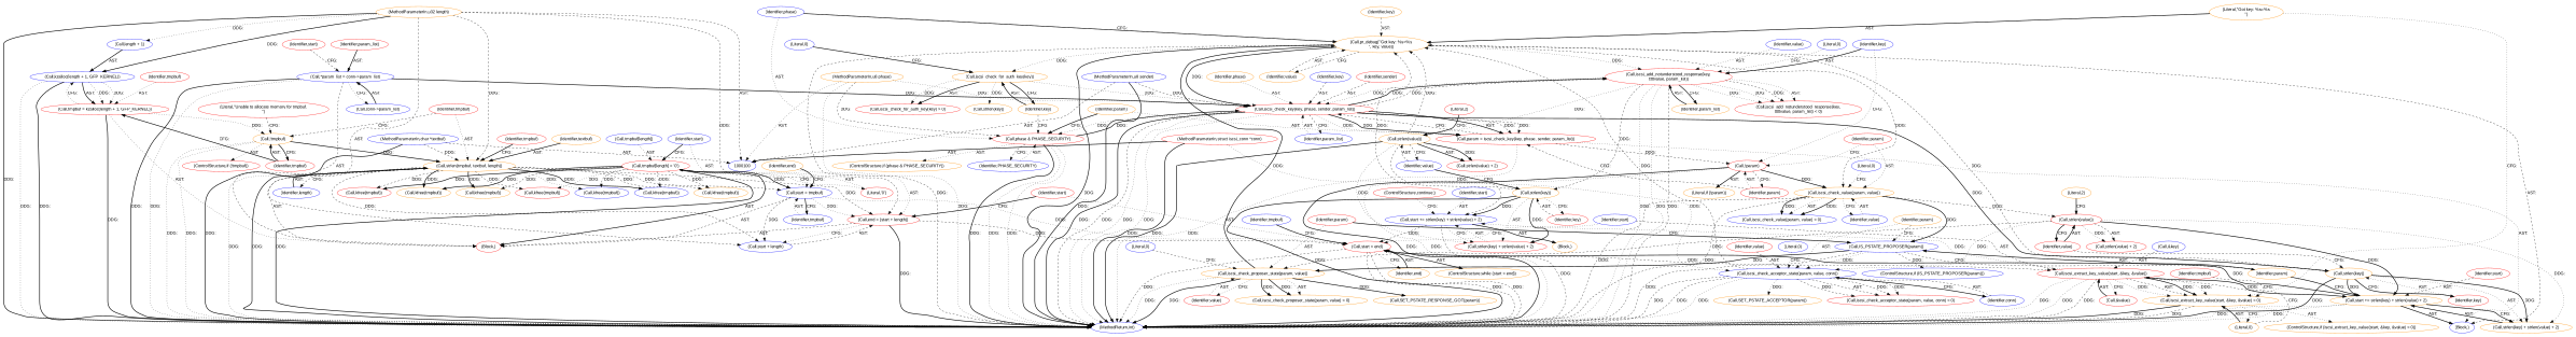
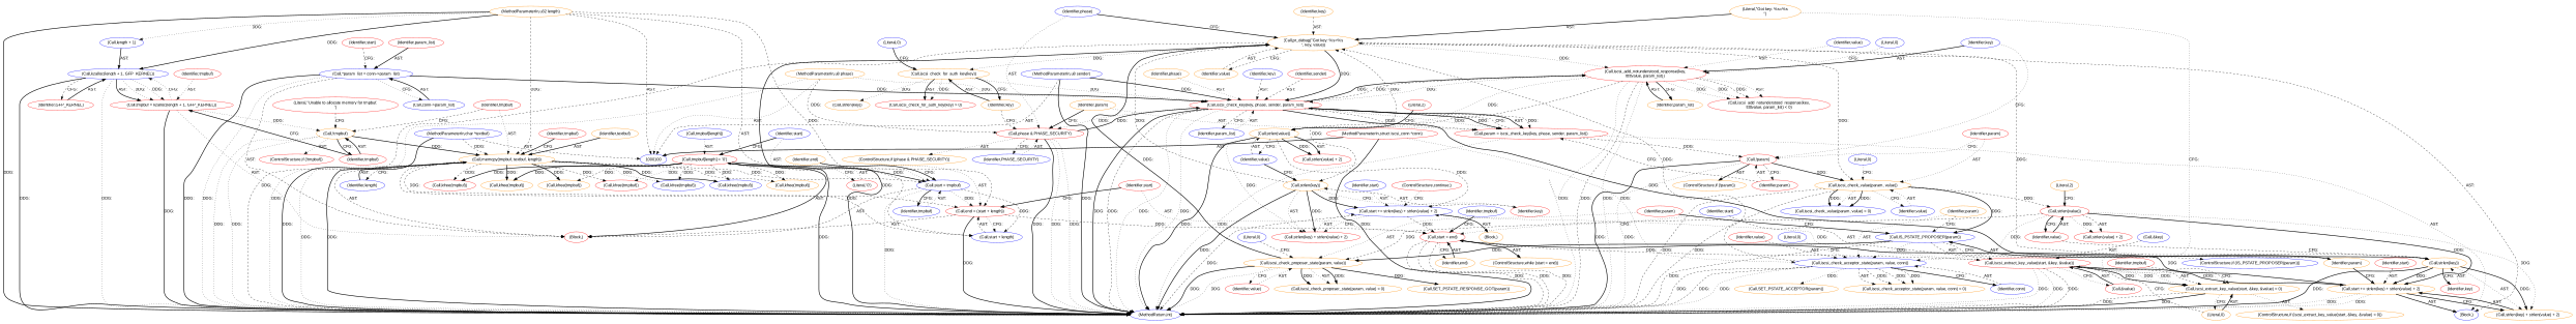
  digraph {
    fontname="Liberation Sans"
    node [color=red fontname="Liberation Sans"]
    edge [fontname="Liberation Sans" style=dotted]
    n1 [color=blue label="(Call,start += strlen(key) + strlen(value) + 2)"]
    n2 [label="(Call,start < end)"]
    n3 [color=darkorange label="(Block,)"]
    n4 [color=blue label="(MethodReturn,int)"]
    n5 [label="(Call,strlen(key) + strlen(value) + 2)"]
    n6 [label="(Call,iscsi_extract_key_value(start, &key, &value))"]
    n7 [color=darkorange label="(Identifier,end)"]
    n8 [color=darkorange label="(ControlStructure,while (start < end))"]
    n9 [color=darkorange label="(Call,strlen(key))"]
    n10 [color=darkorange label="(Call,pr_debug(\"Got key: %s=%s\n\", key, value))"]
    n11 [label="(Identifier,key)"]
    n12 [label="(Call,iscsi_add_notunderstood_response(key,\n\t\t\t\t\tvalue, param_list))"]
    n13 [label="(Call,iscsi_check_key(key, phase, sender, param_list))"]
    n14 [color=darkorange label="(Call,iscsi_check_for_auth_key(key))"]
    n15 [color=darkorange label="(Call,iscsi_check_value(param, value))"]
    n16 [color=blue label="(Block,)"]
    n17 [color=darkorange label="(Identifier,value)"]
    n18 [color=darkorange label="(Call,strlen(value))"]
    n19 [color=darkorange label="(Identifier,param_list)"]
    n20 [label="(Call,iscsi_add_notunderstood_response(key,\n\t\t\t\t\tvalue, param_list) < 0)"]
    n21 [color=darkorange label="(Call,strlen(key))"]
    n22 [label="(Call,param = iscsi_check_key(key, phase, sender, param_list))"]
    n23 [label="(Call,phase & PHASE_SECURITY)"]
    n24 [color=blue label="(Identifier,param_list)"]
    n25 [label="(Call,strlen(value) + 2)"]
    n26 [color=blue label="(Identifier,value)"]
    n27 [color=darkorange label="(Call,start += strlen(key) + strlen(value) + 2)"]
    n28 [color=darkorange label="(Call,strlen(key) + strlen(value) + 2)"]
    n29 [label="(Identifier,key)"]
    n30 [label="(Call,!param)"]
    n31 [color=darkorange label="(ControlStructure,if (phase & PHASE_SECURITY))"]
    n32 [color=blue label="(Identifier,PHASE_SECURITY)"]
    n33 [label="(Call,iscsi_check_for_auth_key(key) > 0)"]
    n34 [color=darkorange label="(Identifier,key)"]
    n35 [color=darkorange label="(Call,strlen(key))"]
    n36 [color=blue label="(Call,IS_PSTATE_PROPOSER(param))"]
    n37 [label="(Call,strlen(value))"]
    n38 [color=blue label="(Call,iscsi_check_value(param, value) < 0)"]
    n39 [color=blue label="(Identifier,value)"]
    n40 [color=blue label="(Call,iscsi_check_acceptor_state(param, value, conn))"]
    n41 [color=blue label="(Identifier,conn)"]
    n42 [color=darkorange label="(Call,SET_PSTATE_ACCEPTOR(param))"]
-   n43 [label="(Call,iscsi_check_acceptor_state(param, value, conn) < 0)"]
+   n43 [color=darkorange label="(Call,iscsi_check_acceptor_state(param, value, conn) < 0)"]
    n44 [color=darkorange label="(Call,iscsi_check_proposer_state(param, value))"]
    n45 [color=darkorange label="(Identifier,param)"]
    n46 [color=blue label="(ControlStructure,if (IS_PSTATE_PROPOSER(param)))"]
    n47 [label="(Identifier,value)"]
    n48 [color=darkorange label="(Call,iscsi_check_proposer_state(param, value) < 0)"]
    n49 [color=darkorange label="(Call,SET_PSTATE_RESPONSE_GOT(param))"]
    n50 [label="(Call,strlen(value) + 2)"]
    n51 [label="(Identifier,value)"]
    n52 [label="(Identifier,param)"]
-   n53 [color=darkorange label="(Literal,if (!param))"]
+   n53 [color=darkorange label="(ControlStructure,if (!param))"]
    n54 [label="(MethodParameterIn,struct iscsi_conn *conn)"]
    1000100 [color=blue]
    n56 [color=darkorange label="(MethodParameterIn,u8 phase)"]
    n57 [color=blue label="(MethodParameterIn,u8 sender)"]
    n58 [color=blue label="(Call,*param_list = conn->param_list)"]
    n59 [label="(Block,)"]
    n60 [color=blue label="(Call,conn->param_list)"]
    n61 [color=darkorange label="(Call,iscsi_extract_key_value(start, &key, &value) < 0)"]
    n62 [label="(Call,&value)"]
    n63 [color=darkorange label="(Literal,0)"]
    n64 [color=darkorange label="(ControlStructure,if (iscsi_extract_key_value(start, &key, &value) < 0))"]
    n65 [color=blue label="(Call,start = tmpbuf)"]
    n66 [label="(Call,end = (start + length))"]
    n67 [color=blue label="(Call,start + length)"]
    n68 [color=blue label="(Identifier,tmpbuf)"]
-   n69 [color=darkorange label="(Call,strlen(tmpbuf, textbuf, length))"]
+   n69 [color=darkorange label="(Call,memcpy(tmpbuf, textbuf, length))"]
    n70 [color=blue label="(Call,kfree(tmpbuf))"]
    n71 [color=blue label="(Call,kfree(tmpbuf))"]
    n72 [color=darkorange label="(Call,kfree(tmpbuf))"]
    n73 [color=darkorange label="(Call,kfree(tmpbuf))"]
    n74 [label="(Call,kfree(tmpbuf))"]
    n75 [label="(Call,kfree(tmpbuf))"]
    n76 [color=blue label="(Identifier,length)"]
    n77 [color=darkorange label="(Call,kfree(tmpbuf))"]
    n78 [color=darkorange label="(Call,!tmpbuf)"]
    n79 [label="(Identifier,tmpbuf)"]
    n80 [label="(ControlStructure,if (!tmpbuf))"]
    n81 [label="(Call,tmpbuf = kzalloc(length + 1, GFP_KERNEL))"]
    n82 [color=blue label="(Call,kzalloc(length + 1, GFP_KERNEL))"]
+   n83 [label="(Identifier,GFP_KERNEL)"]
    n84 [color=darkorange label="(MethodParameterIn,u32 length)"]
    n85 [color=blue label="(Call,length + 1)"]
    n86 [color=blue label="(MethodParameterIn,char *textbuf)"]
    n87 [label="(Call,tmpbuf[length] = '\0')"]
    n88 [label="(Literal,'\0')"]
    n89 [label="(Identifier,param_list)"]
    n90 [color=darkorange label="(Identifier,param)"]
    n91 [color=darkorange label="(Identifier,key)"]
    n92 [color=blue label="(Literal,0)"]
    n93 [label="(Literal,\"Unable to allocate memory for tmpbuf.\n\")"]
    n94 [label="(Identifier,tmpbuf)"]
    n95 [label="(Identifier,start)"]
    n96 [color=darkorange label="(Literal,\"Got key: %s=%s\n\")"]
    n97 [label="(Identifier,tmpbuf)"]
    n98 [color=darkorange label="(Identifier,phase)"]
    n99 [label="(Identifier,tmpbuf)"]
    n100 [label="(Identifier,start)"]
    n101 [color=blue label="(Identifier,key)"]
    n102 [color=darkorange label="(Identifier,param)"]
    n103 [color=blue label="(Call,tmpbuf[length])"]
    n104 [color=darkorange label="(Identifier,textbuf)"]
    n105 [color=blue label="(Identifier,phase)"]
    n106 [color=blue label="(Identifier,tmpbuf)"]
    n107 [color=darkorange label="(Identifier,end)"]
    n108 [color=blue label="(Identifier,start)"]
    n109 [label="(Identifier,param)"]
    n110 [label="(Literal,2)"]
    n111 [color=blue label="(Identifier,key)"]
    n112 [label="(ControlStructure,continue;)"]
    n113 [color=blue label="(Literal,0)"]
    n114 [color=blue label="(Identifier,start)"]
    n115 [color=blue label="(Literal,0)"]
    n116 [color=blue label="(Identifier,value)"]
    n117 [label="(Identifier,start)"]
    n118 [color=blue label="(Call,&key)"]
    n119 [color=blue label="(Literal,0)"]
    n120 [label="(Identifier,sender)"]
    n121 [label="(Identifier,tmpbuf)"]
    n122 [color=darkorange label="(Literal,2)"]
    n123 [label="(Identifier,value)"]
    n124 [color=blue label="(Literal,0)"]
    n125 [label="(Identifier,param)"]
    n126 [color=blue label="(Identifier,start)"]
    n1 -> n2 [label="DDG: " style=dashed]
    n1 -> n3 [label="AST: " style=bold]
    n1 -> n4 [label="DDG: " style=dashed]
    n1 -> n5 [label="CFG: "]
    n2 -> n4 [label="DDG: " style=dashed]
    n2 -> n4 [label="DDG: " style=dashed]
    n2 -> n4 [label="DDG: " style=dashed]
    n2 -> n6 [label="DDG: " style=dashed]
    n2 -> n7 [label="CFG: "]
    n2 -> n8 [label="AST: " style=bold]
    n5 -> n1 [label="AST: "]
    n6 -> n1 [label="DDG: "]
    n6 -> n4 [label="DDG: "]
    n6 -> n4 [label="DDG: "]
    n6 -> n4 [label="DDG: " style=dashed]
    n6 -> n27 [label="DDG: " style=bold]
    n6 -> n61 [label="AST: " style=dashed]
    n6 -> n61 [label="DDG: " style=bold]
    n6 -> n61 [label="DDG: "]
    n6 -> n61 [label="DDG: "]
    n6 -> n62 [label="CFG: "]
    n7 -> n2 [label="AST: " style=bold]
    n9 -> n1 [label="DDG: " style=bold]
    n9 -> n4 [label="DDG: " style=bold]
    n9 -> n5 [label="AST: "]
    n9 -> n5 [label="DDG: " style=bold]
    n9 -> n10 [label="DDG: " style=dashed]
    n9 -> n11 [label="CFG: "]
    n10 -> n4 [label="DDG: " style=dashed]
    n10 -> n4 [label="DDG: " style=bold]
    n10 -> n12 [label="DDG: "]
    n10 -> n13 [label="DDG: " style=bold]
    n10 -> n14 [label="DDG: "]
    n10 -> n15 [label="DDG: " style=dashed]
    n10 -> n16 [label="AST: " style=dashed]
    n10 -> n17 [label="CFG: " style=dashed]
    n11 -> n9 [label="AST: " style=dashed]
    n12 -> n4 [label="DDG: "]
    n12 -> n4 [label="DDG: " style=dashed]
    n12 -> n4 [label="DDG: "]
    n12 -> n9 [label="DDG: " style=dashed]
    n12 -> n13 [label="DDG: "]
    n12 -> n18 [label="DDG: "]
    n12 -> n19 [label="CFG: " style=bold]
    n12 -> n20 [label="AST: "]
    n12 -> n20 [label="DDG: "]
    n12 -> n20 [label="DDG: "]
    n12 -> n20 [label="DDG: " style=dashed]
    n13 -> n4 [label="DDG: " style=bold]
    n13 -> n4 [label="DDG: " style=dashed]
    n13 -> n4 [label="DDG: "]
    n13 -> n4 [label="DDG: "]
    n13 -> n12 [label="DDG: " style=bold]
    n13 -> n12 [label="DDG: " style=dashed]
    n13 -> n21 [label="DDG: " style=bold]
    n13 -> n22 [label="AST: " style=bold]
    n13 -> n22 [label="DDG: " style=dashed]
    n13 -> n22 [label="DDG: " style=dashed]
    n13 -> n22 [label="DDG: "]
    n13 -> n22 [label="DDG: " style=bold]
    n13 -> n23 [label="DDG: "]
    n13 -> n24 [label="CFG: " style=dashed]
    n14 -> n13 [label="DDG: "]
    n14 -> n33 [label="AST: " style=bold]
    n14 -> n33 [label="DDG: "]
    n14 -> n34 [label="CFG: " style=bold]
    n14 -> n35 [label="DDG: "]
    n15 -> n4 [label="DDG: " style=dashed]
    n15 -> n4 [label="DDG: " style=dashed]
    n15 -> n36 [label="DDG: " style=bold]
    n15 -> n37 [label="DDG: " style=dashed]
    n15 -> n38 [label="AST: "]
    n15 -> n38 [label="DDG: " style=bold]
    n15 -> n38 [label="DDG: " style=bold]
    n15 -> n39 [label="CFG: "]
    n17 -> n10 [label="AST: " style=dashed]
    n18 -> n1 [label="DDG: " style=dashed]
    n18 -> n4 [label="DDG: " style=bold]
    n18 -> n5 [label="DDG: "]
    n18 -> n10 [label="DDG: " style=dashed]
    n18 -> n25 [label="AST: " style=bold]
    n18 -> n25 [label="DDG: " style=bold]
    n18 -> n26 [label="CFG: " style=dashed]
    n19 -> n12 [label="AST: " style=bold]
    n21 -> n4 [label="DDG: " style=bold]
    n21 -> n10 [label="DDG: " style=dashed]
    n21 -> n27 [label="DDG: " style=bold]
    n21 -> n28 [label="AST: "]
    n21 -> n28 [label="DDG: " style=bold]
    n21 -> n29 [label="CFG: " style=bold]
    n22 -> n4 [label="DDG: "]
    n22 -> n13 [label="CFG: " style=dashed]
    n22 -> n16 [label="AST: "]
    n22 -> n30 [label="DDG: " style=dashed]
    n23 -> n4 [label="DDG: " style=bold]
    n23 -> n4 [label="DDG: "]
    n23 -> n4 [label="DDG: "]
    n23 -> n13 [label="DDG: " style=bold]
    n23 -> n31 [label="AST: "]
    n23 -> n32 [label="CFG: " style=dashed]
    n24 -> n13 [label="AST: "]
    n26 -> n9 [label="CFG: " style=bold]
    n26 -> n18 [label="AST: " style=dashed]
    n27 -> n2 [label="DDG: " style=bold]
    n27 -> n4 [label="DDG: "]
    n27 -> n4 [label="DDG: "]
    n27 -> n16 [label="AST: " style=bold]
    n27 -> n28 [label="CFG: " style=bold]
    n28 -> n27 [label="AST: " style=bold]
    n29 -> n21 [label="AST: "]
    n30 -> n4 [label="DDG: " style=bold]
    n30 -> n4 [label="DDG: "]
    n30 -> n15 [label="DDG: " style=bold]
    n30 -> n52 [label="CFG: " style=dashed]
    n30 -> n53 [label="AST: " style=bold]
    n32 -> n23 [label="AST: "]
    n34 -> n14 [label="AST: " style=bold]
    n34 -> n23 [label="CFG: " style=dashed]
    n36 -> n4 [label="DDG: " style=dashed]
    n36 -> n40 [label="DDG: "]
    n36 -> n44 [label="DDG: " style=bold]
    n36 -> n45 [label="CFG: " style=dashed]
-   n36 -> n46 [label="DDG: " style=dashed]
+   n36 -> n46 [label="AST: " style=dashed]
    n37 -> n27 [label="DDG: " style=bold]
    n37 -> n28 [label="DDG: "]
    n37 -> n40 [label="DDG: "]
    n37 -> n44 [label="DDG: " style=dashed]
    n37 -> n50 [label="AST: " style=dashed]
    n37 -> n50 [label="DDG: "]
    n37 -> n51 [label="CFG: " style=bold]
    n39 -> n15 [label="AST: "]
    n40 -> n4 [label="DDG: " style=dashed]
    n40 -> n4 [label="DDG: " style=dashed]
    n40 -> n4 [label="DDG: "]
    n40 -> n10 [label="DDG: " style=dashed]
    n40 -> n41 [label="CFG: " style=bold]
    n40 -> n42 [label="DDG: "]
    n40 -> n43 [label="AST: " style=dashed]
    n40 -> n43 [label="DDG: " style=dashed]
    n40 -> n43 [label="DDG: " style=dashed]
    n40 -> n43 [label="DDG: " style=dashed]
    n41 -> n40 [label="AST: " style=dashed]
    n44 -> n4 [label="DDG: " style=bold]
    n44 -> n4 [label="DDG: "]
    n44 -> n10 [label="DDG: " style=bold]
    n44 -> n47 [label="CFG: "]
    n44 -> n48 [label="AST: "]
    n44 -> n48 [label="DDG: " style=bold]
    n44 -> n48 [label="DDG: " style=bold]
    n44 -> n49 [label="DDG: " style=bold]
    n45 -> n27 [label="CFG: " style=bold]
    n45 -> n36 [label="AST: " style=bold]
    n47 -> n44 [label="AST: "]
    n51 -> n21 [label="CFG: " style=dashed]
    n51 -> n37 [label="AST: " style=bold]
    n52 -> n22 [label="CFG: " style=dashed]
    n52 -> n30 [label="AST: "]
    n54 -> n4 [label="DDG: " style=bold]
    n54 -> n40 [label="DDG: "]
    n54 -> 1000100 [label="AST: " style=bold]
    n56 -> n4 [label="DDG: "]
    n56 -> n13 [label="DDG: "]
    n56 -> n23 [label="DDG: " style=dashed]
    n56 -> 1000100 [label="AST: "]
    n57 -> n4 [label="DDG: " style=bold]
-   n57 -> n13 [label="DDG: " style=dashed]
+   n57 -> n13 [label="DDG: " style=bold]
    n57 -> 1000100 [label="AST: " style=dashed]
    n58 -> n4 [label="DDG: " style=bold]
    n58 -> n4 [label="DDG: "]
    n58 -> n13 [label="DDG: " style=bold]
    n58 -> n59 [label="AST: " style=dashed]
    n58 -> n60 [label="CFG: "]
    n60 -> n58 [label="AST: " style=bold]
    n61 -> n4 [label="DDG: " style=bold]
    n61 -> n4 [label="DDG: " style=dashed]
    n61 -> n63 [label="CFG: "]
    n61 -> n64 [label="AST: "]
    n62 -> n6 [label="AST: " style=bold]
    n63 -> n6 [label="CFG: " style=dashed]
    n63 -> n61 [label="AST: " style=bold]
-   n65 -> n2 [label="DDG: "]
+   n65 -> n4 [label="DDG: "]
    n65 -> n59 [label="AST: " style=dashed]
    n65 -> n66 [label="DDG: "]
    n65 -> n67 [label="DDG: " style=dashed]
    n65 -> n68 [label="CFG: " style=bold]
    n66 -> n2 [label="DDG: " style=dashed]
    n66 -> n4 [label="DDG: " style=bold]
    n66 -> n59 [label="AST: " style=dashed]
    n66 -> n67 [label="CFG: "]
    n67 -> n66 [label="AST: " style=dashed]
    n68 -> n65 [label="AST: "]
    n69 -> n4 [label="DDG: "]
    n69 -> n4 [label="DDG: " style=bold]
    n69 -> n59 [label="AST: " style=dashed]
    n69 -> n65 [label="DDG: " style=dashed]
    n69 -> n66 [label="DDG: " style=dashed]
    n69 -> n67 [label="DDG: " style=dashed]
    n69 -> n70 [label="DDG: "]
    n69 -> n71 [label="DDG: " style=bold]
    n69 -> n72 [label="DDG: " style=dashed]
    n69 -> n73 [label="DDG: " style=bold]
    n69 -> n74 [label="DDG: " style=dashed]
    n69 -> n75 [label="DDG: " style=dashed]
    n69 -> n76 [label="CFG: " style=dashed]
    n69 -> n77 [label="DDG: " style=bold]
    n76 -> n69 [label="AST: " style=bold]
    n78 -> n4 [label="DDG: "]
    n78 -> n4 [label="DDG: "]
    n78 -> n69 [label="DDG: " style=bold]
    n78 -> n79 [label="CFG: " style=bold]
    n78 -> n80 [label="AST: "]
    n79 -> n78 [label="AST: " style=bold]
    n79 -> n81 [label="CFG: " style=bold]
    n81 -> n4 [label="DDG: " style=bold]
    n81 -> n59 [label="AST: "]
    n81 -> n78 [label="DDG: "]
    n81 -> n82 [label="CFG: "]
    n82 -> n4 [label="DDG: "]
    n82 -> n4 [label="DDG: " style=bold]
    n82 -> n81 [label="AST: " style=bold]
    n82 -> n81 [label="DDG: "]
    n82 -> n81 [label="DDG: "]
+   n82 -> n83 [label="CFG: " style=dashed]
+   n83 -> n82 [label="AST: " style=bold]
    n84 -> n4 [label="DDG: " style=bold]
    n84 -> 1000100 [label="AST: " style=dashed]
    n84 -> n66 [label="DDG: " style=dashed]
    n84 -> n67 [label="AST: " style=dashed]
    n84 -> n69 [label="DDG: " style=dashed]
    n84 -> n82 [label="DDG: " style=bold]
    n84 -> n85 [label="DDG: "]
    n85 -> n82 [label="AST: " style=bold]
    n86 -> n4 [label="DDG: " style=bold]
    n86 -> 1000100 [label="AST: " style=dashed]
    n86 -> n69 [label="DDG: " style=dashed]
    n87 -> n4 [label="DDG: " style=bold]
    n87 -> n59 [label="AST: " style=bold]
    n87 -> n65 [label="DDG: " style=bold]
    n87 -> n70 [label="DDG: " style=dashed]
    n87 -> n71 [label="DDG: " style=dashed]
    n87 -> n72 [label="DDG: " style=dashed]
    n87 -> n73 [label="DDG: " style=dashed]
    n87 -> n74 [label="DDG: "]
    n87 -> n75 [label="DDG: " style=bold]
    n87 -> n77 [label="DDG: " style=bold]
    n87 -> n88 [label="CFG: "]
    n88 -> n87 [label="AST: "]
    n89 -> n58 [label="AST: " style=bold]
    n90 -> n36 [label="CFG: " style=dashed]
    n90 -> n40 [label="AST: "]
    n91 -> n10 [label="AST: " style=dashed]
    n92 -> n14 [label="CFG: " style=bold]
    n93 -> n78 [label="CFG: " style=dashed]
    n94 -> n69 [label="AST: "]
    n94 -> n78 [label="CFG: " style=dashed]
    n95 -> n58 [label="CFG: " style=dashed]
    n96 -> n10 [label="AST: " style=bold]
    n96 -> n61 [label="CFG: "]
    n97 -> n69 [label="CFG: " style=bold]
    n98 -> n13 [label="AST: "]
    n99 -> n61 [label="CFG: " style=dashed]
    n100 -> n27 [label="AST: " style=dashed]
    n101 -> n12 [label="AST: " style=bold]
    n101 -> n30 [label="CFG: "]
    n102 -> n22 [label="AST: "]
    n102 -> n23 [label="CFG: " style=bold]
    n103 -> n87 [label="AST: "]
    n104 -> n69 [label="AST: " style=bold]
    n105 -> n10 [label="CFG: " style=bold]
    n105 -> n23 [label="AST: "]
    n106 -> n2 [label="CFG: " style=bold]
    n107 -> n65 [label="CFG: " style=bold]
    n107 -> n66 [label="AST: "]
    n108 -> n2 [label="CFG: "]
    n108 -> n6 [label="AST: " style=dashed]
    n109 -> n36 [label="CFG: " style=bold]
    n109 -> n44 [label="AST: "]
    n110 -> n18 [label="CFG: " style=bold]
    n111 -> n13 [label="AST: " style=dashed]
    n112 -> n1 [label="CFG: "]
    n113 -> n44 [label="CFG: " style=dashed]
    n114 -> n1 [label="AST: "]
    n115 -> n15 [label="CFG: "]
    n116 -> n12 [label="AST: "]
    n117 -> n2 [label="AST: "]
    n117 -> n66 [label="CFG: " style=bold]
    n118 -> n6 [label="AST: " style=dashed]
    n119 -> n12 [label="CFG: "]
    n120 -> n13 [label="AST: " style=dashed]
    n121 -> n81 [label="AST: "]
    n122 -> n37 [label="CFG: " style=bold]
    n123 -> n40 [label="AST: " style=dashed]
    n124 -> n40 [label="CFG: "]
    n125 -> n15 [label="AST: "]
    n125 -> n30 [label="CFG: "]
    n126 -> n65 [label="AST: "]
    n126 -> n87 [label="CFG: " style=bold]
  }
